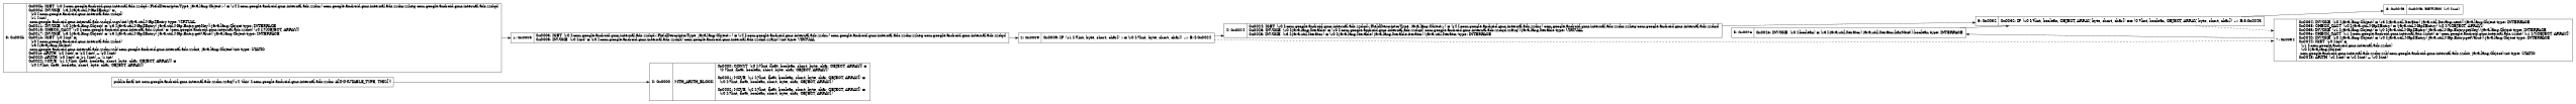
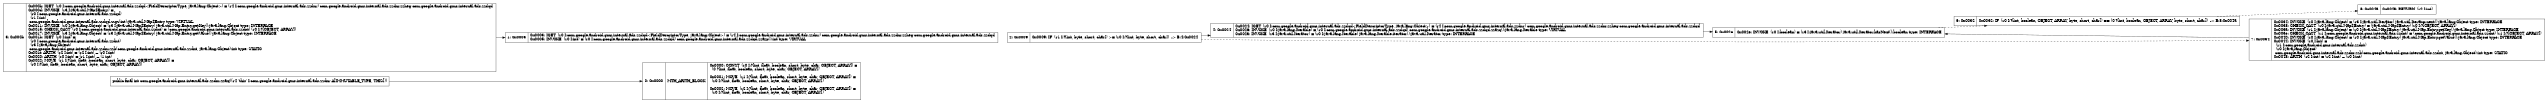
  digraph {
    rankdir=LR
    node [shape=record]
    n1 [label="{0\:\ 0x0000|MTH_ARITH_BLOCK\l|0x0000: CONST  (r0 I:?[int, float, boolean, short, byte, char, OBJECT, ARRAY]) = \l  (0 ?[int, float, boolean, short, byte, char, OBJECT, ARRAY])\l \l0x0001: MOVE  (r1 I:?[int, float, boolean, short, byte, char, OBJECT, ARRAY]) = \l  (r0 I:?[int, float, boolean, short, byte, char, OBJECT, ARRAY])\l \l0x0002: MOVE  (r2 I:?[int, float, boolean, short, byte, char, OBJECT, ARRAY]) = \l  (r0 I:?[int, float, boolean, short, byte, char, OBJECT, ARRAY])\l \l}"]
    n2 [label="{1\:\ 0x0003|0x0003: IGET  (r0 I:com.google.android.gms.internal.ads.zzdqd\<FieldDescriptorType, java.lang.Object\>) = (r4 I:com.google.android.gms.internal.ads.zzdnr) com.google.android.gms.internal.ads.zzdnr.zzheg com.google.android.gms.internal.ads.zzdqd \l0x0005: INVOKE  (r0 I:int) = (r0 I:com.google.android.gms.internal.ads.zzdqd) com.google.android.gms.internal.ads.zzdqd.zzazp():int type: VIRTUAL \l}"]
    n3 [label="{2\:\ 0x0009|0x0009: IF  (r1 I:?[int, byte, short, char]) \>= (r0 I:?[int, byte, short, char])  \-\> B:4:0x0024 \l}"]
    n4 [label="{4\:\ 0x0024|0x0024: IGET  (r0 I:com.google.android.gms.internal.ads.zzdqd\<FieldDescriptorType, java.lang.Object\>) = (r4 I:com.google.android.gms.internal.ads.zzdnr) com.google.android.gms.internal.ads.zzdnr.zzheg com.google.android.gms.internal.ads.zzdqd \l0x0026: INVOKE  (r0 I:java.lang.Iterable) = (r0 I:com.google.android.gms.internal.ads.zzdqd) com.google.android.gms.internal.ads.zzdqd.zzazq():java.lang.Iterable type: VIRTUAL \l0x002a: INVOKE  (r3 I:java.util.Iterator) = (r0 I:java.lang.Iterable) java.lang.Iterable.iterator():java.util.Iterator type: INTERFACE \l}"]
-   n5 [label="{7\:\ 0x0034|0x0034: INVOKE  (r0 I:java.lang.Object) = (r3 I:java.util.Iterator) java.util.Iterator.next():java.lang.Object type: INTERFACE \l0x0038: CHECK_CAST  (r0 I:java.util.Map$Entry) = (java.util.Map$Entry) (r0 I:?[OBJECT, ARRAY]) \l0x003a: INVOKE  (r1 I:java.lang.Object) = (r0 I:java.util.Map$Entry) java.util.Map.Entry.getKey():java.lang.Object type: INTERFACE \l0x003e: CHECK_CAST  (r1 I:com.google.android.gms.internal.ads.zzdnt) = (com.google.android.gms.internal.ads.zzdnt) (r1 I:?[OBJECT, ARRAY]) \l0x0040: INVOKE  (r0 I:java.lang.Object) = (r0 I:java.util.Map$Entry) java.util.Map.Entry.getValue():java.lang.Object type: INTERFACE \l0x0044: IGET  (r0 I:int) = \l  (r1 I:com.google.android.gms.internal.ads.zzdnt)\l  (r0 I:java.lang.Object)\l com.google.android.gms.internal.ads.zzdnr.zzb(com.google.android.gms.internal.ads.zzdnt, java.lang.Object):int type: STATIC \l0x0048: ARITH  (r2 I:int) = (r2 I:int) + (r0 I:int) \l}"]
+   n5 [label="{7\:\ 0x0034|0x0034: INVOKE  (r0 I:java.lang.Object) = (r3 I:java.util.Iterator) java.util.Iterator.next():java.lang.Object type: INTERFACE \l0x0038: CHECK_CAST  (r0 I:java.util.Map$Entry) = (java.util.Map$Entry) (r0 I:?[OBJECT, ARRAY]) \l0x003a: INVOKE  (r1 I:java.lang.Object) = (r0 I:java.util.Map$Entry) java.util.Map.Entry.getKey():java.lang.Object type: INTERFACE \l0x003e: CHECK_CAST  (r1 I:com.google.android.gms.internal.ads.zzdnt) = (com.google.android.gms.internal.ads.zzdnt) (r1 I:?[OBJECT, ARRAY]) \l0x0040: INVOKE  (r0 I:java.lang.Object) = (r0 I:java.util.Map$Entry) java.util.Map.Entry.getValue():java.lang.Object type: INTERFACE \l0x0044: INVOKE  (r0 I:int) = \l  (r1 I:com.google.android.gms.internal.ads.zzdnt)\l  (r0 I:java.lang.Object)\l com.google.android.gms.internal.ads.zzdnr.zzb(com.google.android.gms.internal.ads.zzdnt, java.lang.Object):int type: STATIC \l0x0048: ARITH  (r2 I:int) = (r2 I:int) + (r0 I:int) \l}"]
    n6 [label="{3\:\ 0x000b|0x000b: IGET  (r0 I:com.google.android.gms.internal.ads.zzdqd\<FieldDescriptorType, java.lang.Object\>) = (r4 I:com.google.android.gms.internal.ads.zzdnr) com.google.android.gms.internal.ads.zzdnr.zzheg com.google.android.gms.internal.ads.zzdqd \l0x000d: INVOKE  (r3 I:java.util.Map$Entry) = \l  (r0 I:com.google.android.gms.internal.ads.zzdqd)\l  (r1 I:int)\l com.google.android.gms.internal.ads.zzdqd.zzgz(int):java.util.Map$Entry type: VIRTUAL \l0x0011: INVOKE  (r0 I:java.lang.Object) = (r3 I:java.util.Map$Entry) java.util.Map.Entry.getKey():java.lang.Object type: INTERFACE \l0x0015: CHECK_CAST  (r0 I:com.google.android.gms.internal.ads.zzdnt) = (com.google.android.gms.internal.ads.zzdnt) (r0 I:?[OBJECT, ARRAY]) \l0x0017: INVOKE  (r3 I:java.lang.Object) = (r3 I:java.util.Map$Entry) java.util.Map.Entry.getValue():java.lang.Object type: INTERFACE \l0x001b: IGET  (r0 I:int) = \l  (r0 I:com.google.android.gms.internal.ads.zzdnt)\l  (r3 I:java.lang.Object)\l com.google.android.gms.internal.ads.zzdnr.zzb(com.google.android.gms.internal.ads.zzdnt, java.lang.Object):int type: STATIC \l0x001f: ARITH  (r2 I:int) = (r2 I:int) + (r0 I:int) \l0x0020: ARITH  (r0 I:int) = (r1 I:int) + (1 int) \l0x0022: MOVE  (r1 I:?[int, float, boolean, short, byte, char, OBJECT, ARRAY]) = \l  (r0 I:?[int, float, boolean, short, byte, char, OBJECT, ARRAY])\l \l}"]
    n7 [label="{5\:\ 0x002e|0x002e: INVOKE  (r0 I:boolean) = (r3 I:java.util.Iterator) java.util.Iterator.hasNext():boolean type: INTERFACE \l}"]
    n8 [label="{6\:\ 0x0032|0x0032: IF  (r0 I:?[int, boolean, OBJECT, ARRAY, byte, short, char]) == (0 ?[int, boolean, OBJECT, ARRAY, byte, short, char])  \-\> B:8:0x004a \l}"]
    n9 [label="{8\:\ 0x004a|0x004a: RETURN  (r2 I:int) \l}"]
    n10 [label="{public final int com.google.android.gms.internal.ads.zzdnr.zzaxj((r4 'this' I:com.google.android.gms.internal.ads.zzdnr A[IMMUTABLE_TYPE, THIS])) }"]
-   n2 -> n3
    n3 -> n4
    n3 -> n5 [style=dashed]
-   n4 -> n8
+   n4 -> n7
    n5 -> n7
    n6 -> n2
-   n7 -> n8
-   n8 -> n5 [style=dashed]
-   n8 -> n9
+   n7 -> n8 [style=dashed]
+   n8 -> n9 [style=dashed]
    n10 -> n1
  }
